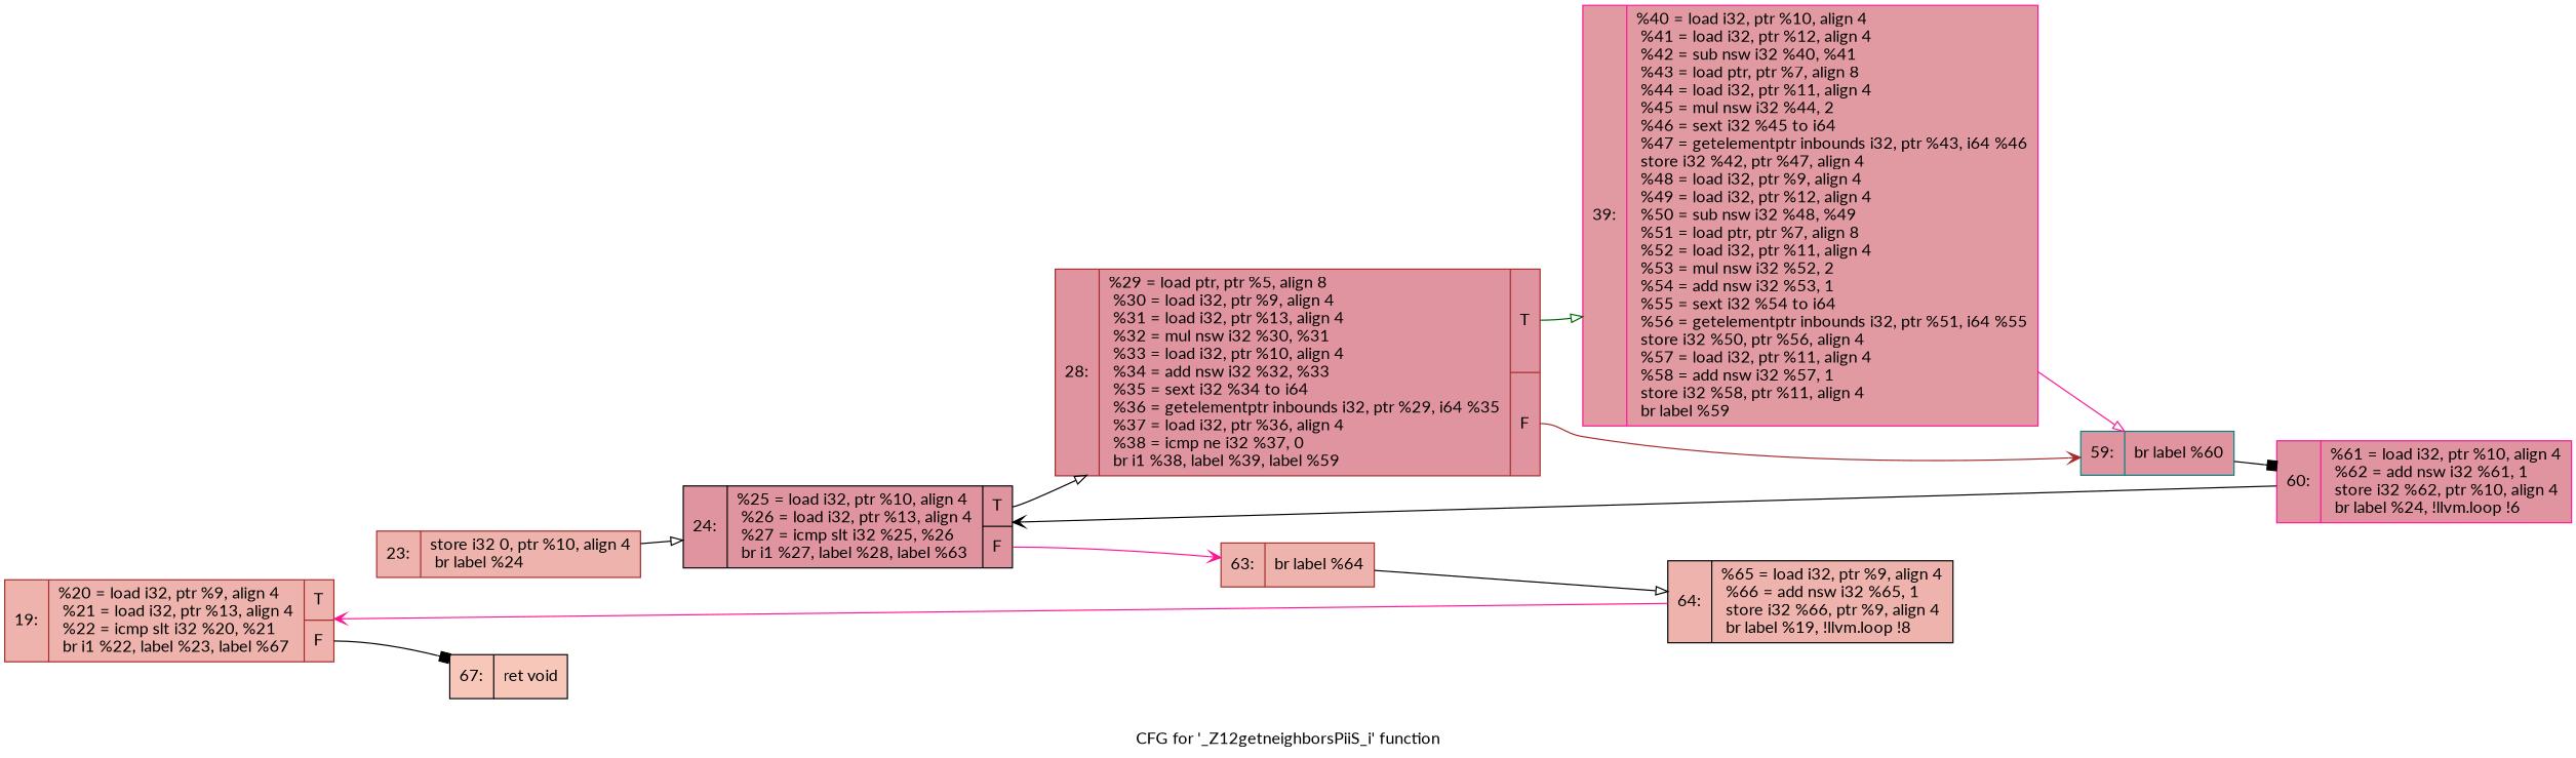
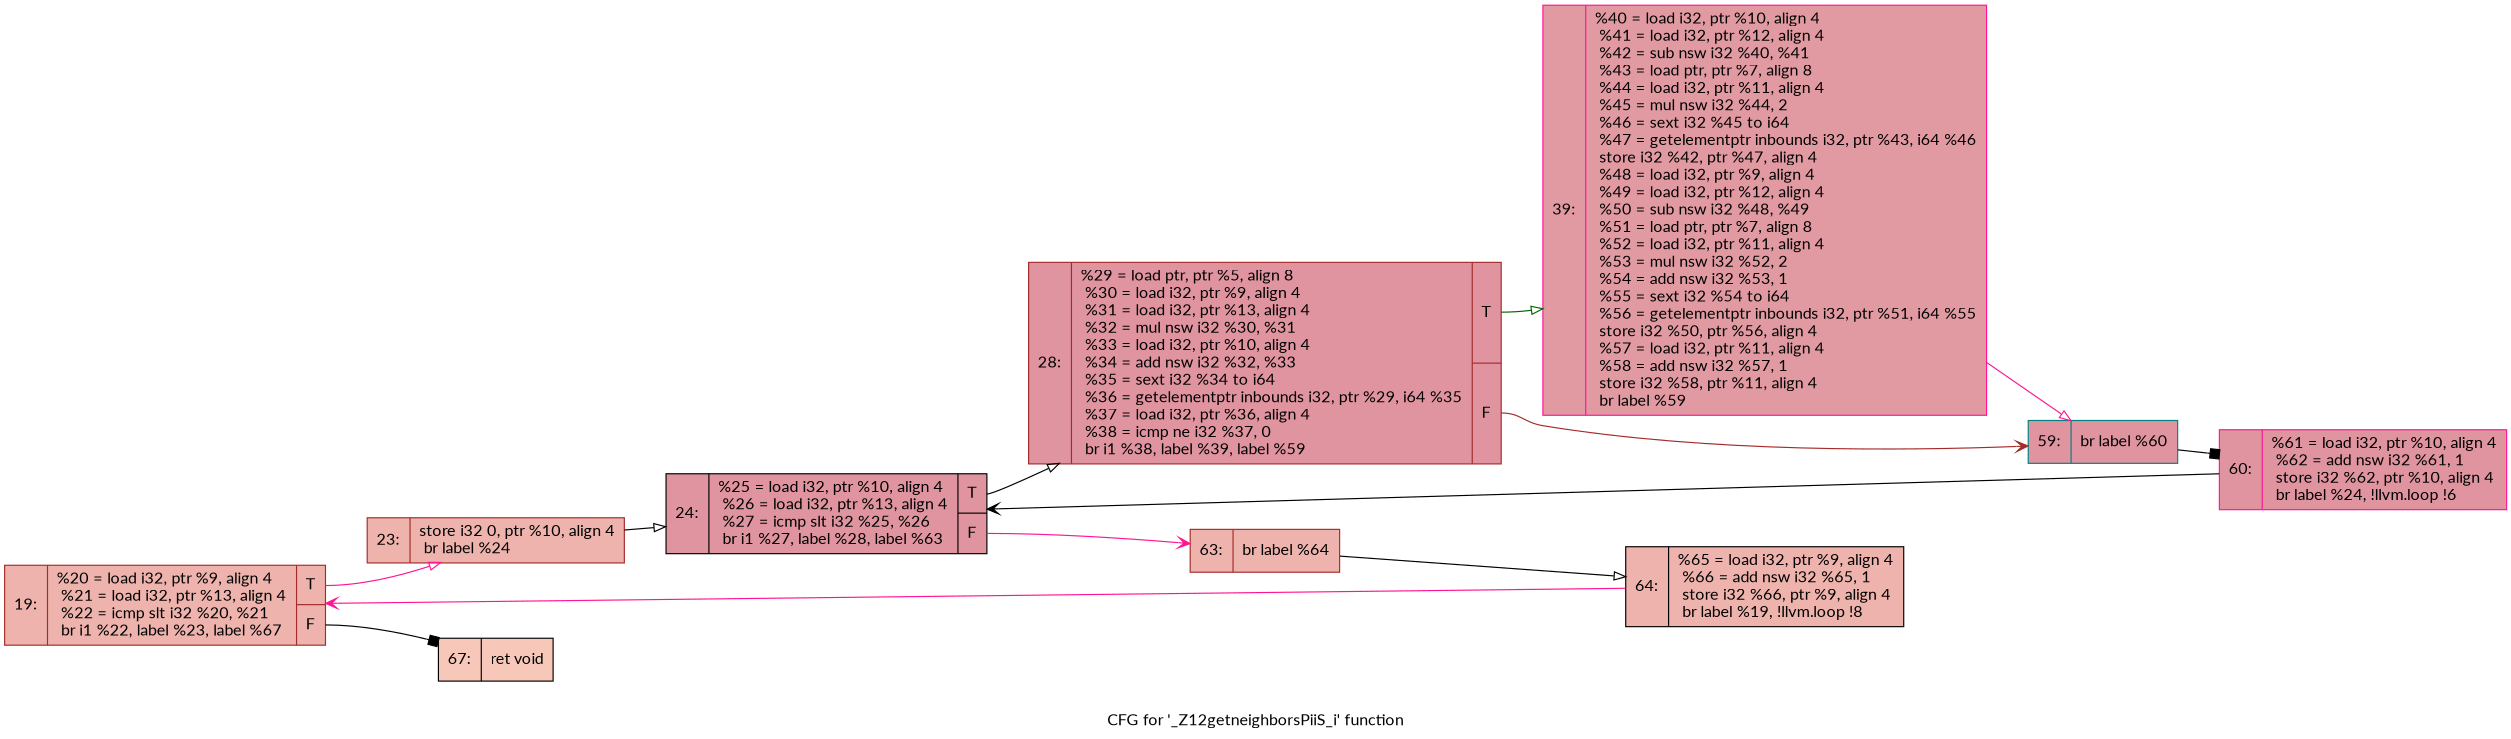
  digraph {
    fontname=Lato
    label="CFG for '_Z12getneighborsPiiS_i' function"
    rankdir=LR
    node [color=brown fillcolor="#d6524470" fontname=Lato shape=record style=filled]
    edge [arrowhead=onormal color=black fontname=Lato]
    n1 [label="{19:\l|  %20 = load i32, ptr %9, align 4\l  %21 = load i32, ptr %13, align 4\l  %22 = icmp slt i32 %20, %21\l  br i1 %22, label %23, label %67\l|{<s0>T|<s1>F}}"]
    n2 [label="{23:\l|  store i32 0, ptr %10, align 4\l  br label %24\l}"]
    n3 [color=black fillcolor="#ec7f6370" label="{67:\l|  ret void\l}"]
    n4 [color=black fillcolor="#b70d2870" label="{24:\l|  %25 = load i32, ptr %10, align 4\l  %26 = load i32, ptr %13, align 4\l  %27 = icmp slt i32 %25, %26\l  br i1 %27, label %28, label %63\l|{<s0>T|<s1>F}}"]
    n5 [fillcolor="#b70d2870" label="{28:\l|  %29 = load ptr, ptr %5, align 8\l  %30 = load i32, ptr %9, align 4\l  %31 = load i32, ptr %13, align 4\l  %32 = mul nsw i32 %30, %31\l  %33 = load i32, ptr %10, align 4\l  %34 = add nsw i32 %32, %33\l  %35 = sext i32 %34 to i64\l  %36 = getelementptr inbounds i32, ptr %29, i64 %35\l  %37 = load i32, ptr %36, align 4\l  %38 = icmp ne i32 %37, 0\l  br i1 %38, label %39, label %59\l|{<s0>T|<s1>F}}"]
    n6 [label="{63:\l|  br label %64\l}"]
    n7 [color=deeppink fillcolor="#bb1b2c70" label="{39:\l|  %40 = load i32, ptr %10, align 4\l  %41 = load i32, ptr %12, align 4\l  %42 = sub nsw i32 %40, %41\l  %43 = load ptr, ptr %7, align 8\l  %44 = load i32, ptr %11, align 4\l  %45 = mul nsw i32 %44, 2\l  %46 = sext i32 %45 to i64\l  %47 = getelementptr inbounds i32, ptr %43, i64 %46\l  store i32 %42, ptr %47, align 4\l  %48 = load i32, ptr %9, align 4\l  %49 = load i32, ptr %12, align 4\l  %50 = sub nsw i32 %48, %49\l  %51 = load ptr, ptr %7, align 8\l  %52 = load i32, ptr %11, align 4\l  %53 = mul nsw i32 %52, 2\l  %54 = add nsw i32 %53, 1\l  %55 = sext i32 %54 to i64\l  %56 = getelementptr inbounds i32, ptr %51, i64 %55\l  store i32 %50, ptr %56, align 4\l  %57 = load i32, ptr %11, align 4\l  %58 = add nsw i32 %57, 1\l  store i32 %58, ptr %11, align 4\l  br label %59\l}"]
    n8 [color=teal fillcolor="#b70d2870" label="{59:\l|  br label %60\l}"]
    n9 [color=black label="{64:\l|  %65 = load i32, ptr %9, align 4\l  %66 = add nsw i32 %65, 1\l  store i32 %66, ptr %9, align 4\l  br label %19, !llvm.loop !8\l}"]
    n10 [color=deeppink fillcolor="#b70d2870" label="{60:\l|  %61 = load i32, ptr %10, align 4\l  %62 = add nsw i32 %61, 1\l  store i32 %62, ptr %10, align 4\l  br label %24, !llvm.loop !6\l}"]
+   n1 -> n2 [color=deeppink tailport=s0]
    n1 -> n3 [arrowhead=box tailport=s1]
    n2 -> n4
    n4 -> n5 [tailport=s0]
    n4 -> n6 [arrowhead=vee color=deeppink tailport=s1]
    n5 -> n7 [color=darkgreen tailport=s0]
    n5 -> n8 [arrowhead=vee color=brown tailport=s1]
    n6 -> n9
    n7 -> n8 [color=deeppink]
    n8 -> n10 [arrowhead=box]
    n9 -> n1 [arrowhead=vee color=deeppink]
    n10 -> n4 [arrowhead=vee]
  }
